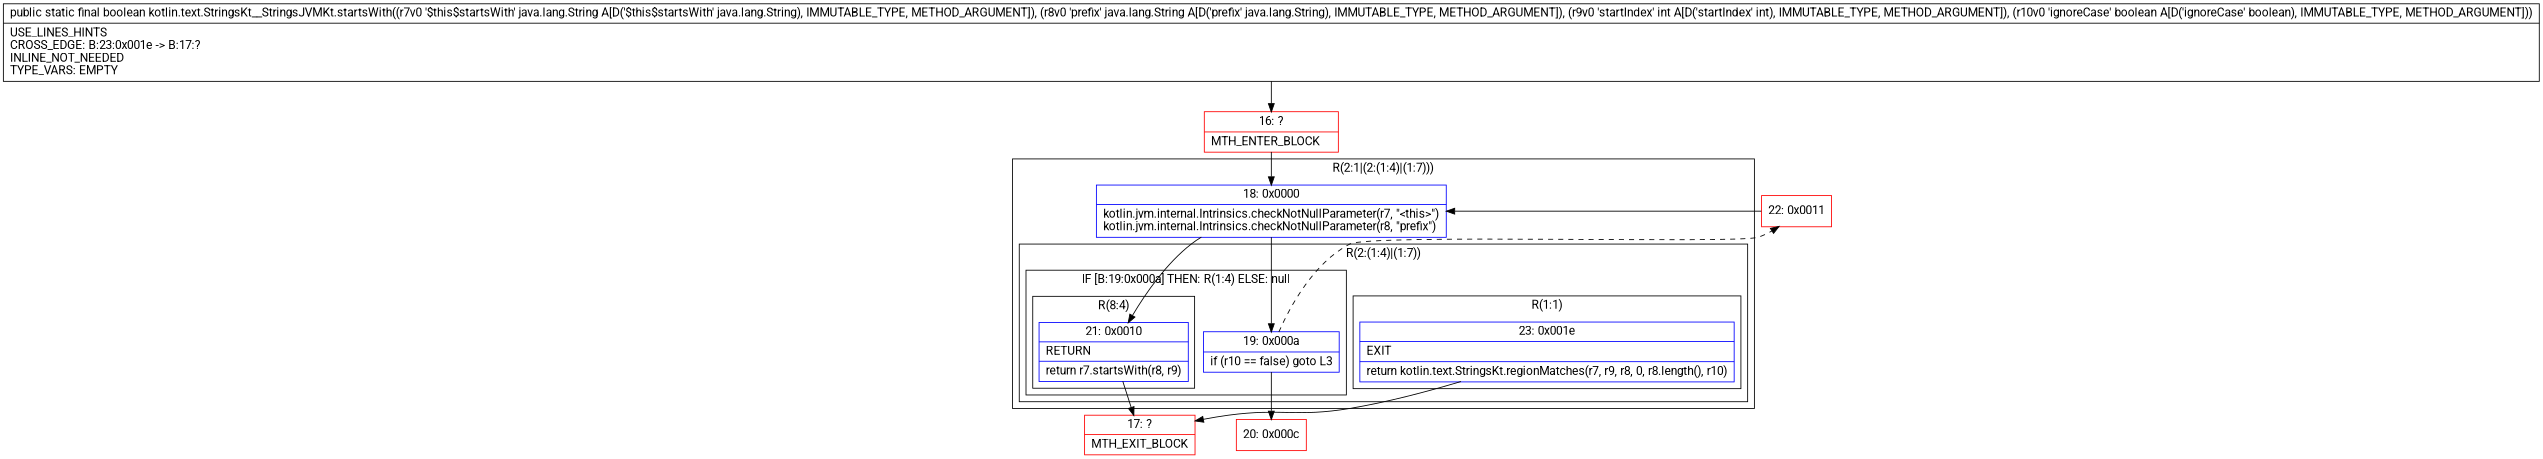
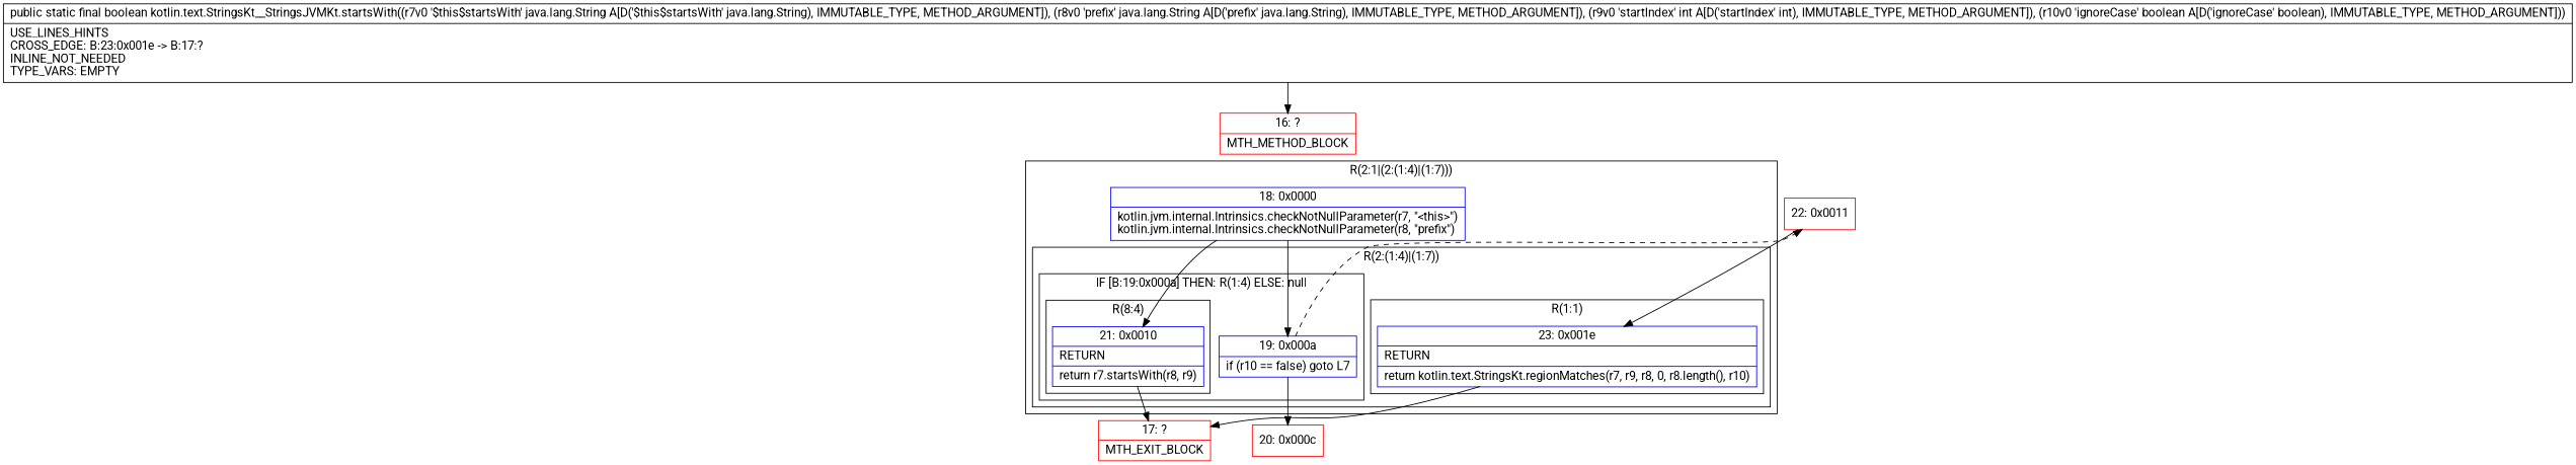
  digraph {
    fontname=Roboto
    node [color=blue fontname=Roboto shape=record]
    edge [fontname=Roboto]
    n1 [label="{21\:\ 0x0010|RETURN\l|return r7.startsWith(r8, r9)\l}"]
-   n2 [label="{19\:\ 0x000a|if (r10 == false) goto L3\l}"]
-   n3 [label="{23\:\ 0x001e|EXIT\l|return kotlin.text.StringsKt.regionMatches(r7, r9, r8, 0, r8.length(), r10)\l}"]
+   n2 [label="{19\:\ 0x000a|if (r10 == false) goto L7\l}"]
+   n3 [label="{23\:\ 0x001e|RETURN\l|return kotlin.text.StringsKt.regionMatches(r7, r9, r8, 0, r8.length(), r10)\l}"]
    n4 [label="{18\:\ 0x0000|kotlin.jvm.internal.Intrinsics.checkNotNullParameter(r7, \"\<this\>\")\lkotlin.jvm.internal.Intrinsics.checkNotNullParameter(r8, \"prefix\")\l}"]
    n5 [color=red label="{17\:\ ?|MTH_EXIT_BLOCK\l}"]
    n6 [color=red label="{20\:\ 0x000c}"]
    n7 [color=red label="{22\:\ 0x0011}"]
-   n8 [color=red label="{16\:\ ?|MTH_ENTER_BLOCK\l}"]
+   n8 [color=red label="{16\:\ ?|MTH_METHOD_BLOCK\l}"]
    n9 [label="{public static final boolean kotlin.text.StringsKt__StringsJVMKt.startsWith((r7v0 '$this$startsWith' java.lang.String A[D('$this$startsWith' java.lang.String), IMMUTABLE_TYPE, METHOD_ARGUMENT]), (r8v0 'prefix' java.lang.String A[D('prefix' java.lang.String), IMMUTABLE_TYPE, METHOD_ARGUMENT]), (r9v0 'startIndex' int A[D('startIndex' int), IMMUTABLE_TYPE, METHOD_ARGUMENT]), (r10v0 'ignoreCase' boolean A[D('ignoreCase' boolean), IMMUTABLE_TYPE, METHOD_ARGUMENT]))  | USE_LINES_HINTS\lCROSS_EDGE: B:23:0x001e \-\> B:17:?\lINLINE_NOT_NEEDED\lTYPE_VARS: EMPTY\l}" color=""]
    subgraph cluster_1 {
      label="R(2:1|(2:(1:4)|(1:7)))"
      n4
      subgraph cluster_2 {
        label="R(2:(1:4)|(1:7))"
        subgraph cluster_3 {
          label="IF [B:19:0x000a] THEN: R(1:4) ELSE: null"
          n2
          subgraph cluster_4 {
            label="R(8:4)"
            n1
          }
        }
        subgraph cluster_5 {
          label="R(1:1)"
          n3
        }
      }
    }
    n1 -> n5
    n2 -> n6
    n2 -> n7 [style=dashed]
    n3 -> n5
    n4 -> n1
    n4 -> n2
-   n7 -> n4
-   n8 -> n4
+   n7 -> n3
    n9 -> n8
  }
